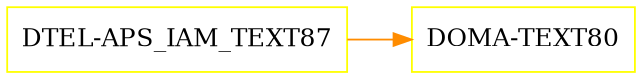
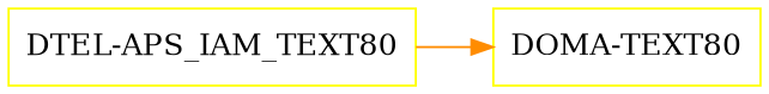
  digraph {
    rankdir=LR
    node [color=yellow shape=box]
-   "DTEL-APS_IAM_TEXT80" [label="DTEL-APS_IAM_TEXT87"]
+   "DTEL-APS_IAM_TEXT80"
    "DOMA-TEXT80"
    "DTEL-APS_IAM_TEXT80" -> "DOMA-TEXT80" [color=darkorange]
  }
